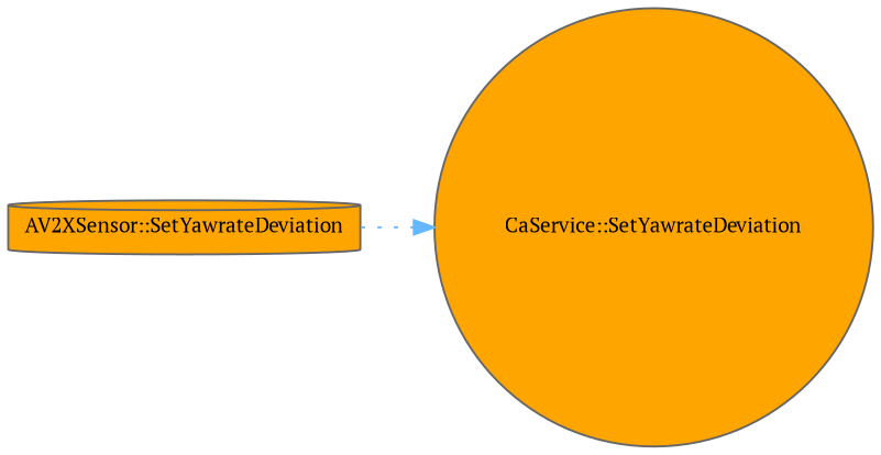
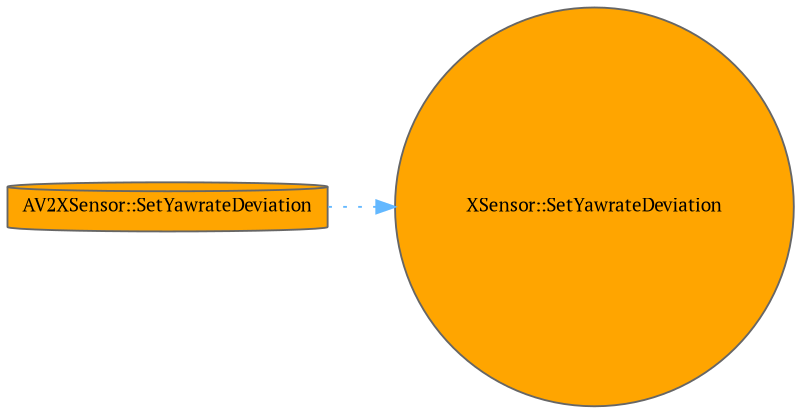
  digraph {
    rankdir=LR
    fontname="PT Serif"
    node [fillcolor=orange fontname="PT Serif" fontsize=10 style=filled]
    n1 [color=gray40 fontcolor=black height=0.2 label="AV2XSensor::SetYawrateDeviation" shape=cylinder width=0.4]
-   n2 [color=grey40 height=0.2 label="CaService::SetYawrateDeviation" shape=circle width=0.4]
+   n2 [color=grey40 height=0.2 label="XSensor::SetYawrateDeviation" shape=circle width=0.4]
    n1 -> n2 [color=steelblue1 fontname="PT Serif" fontsize=10 labelfontname=Helvetica labelfontsize=10 style=dotted]
  }
